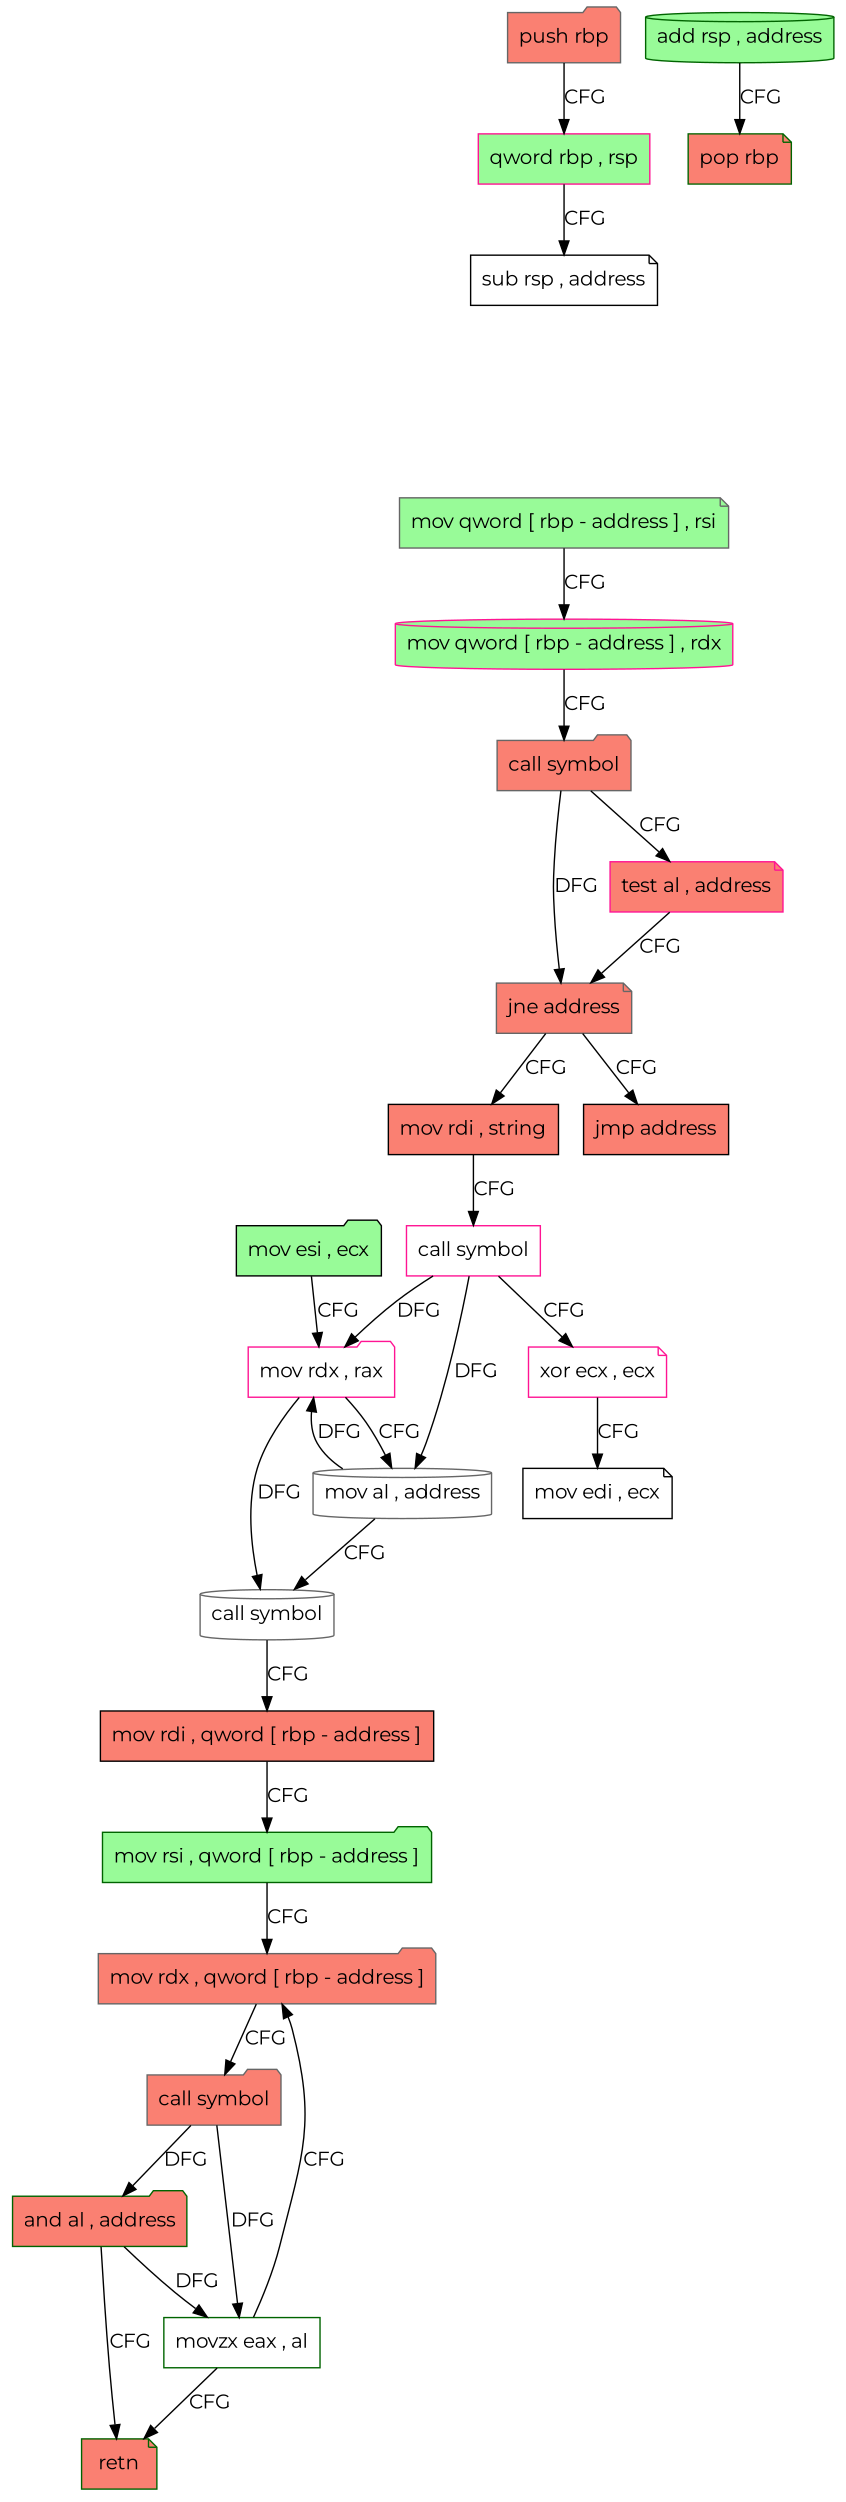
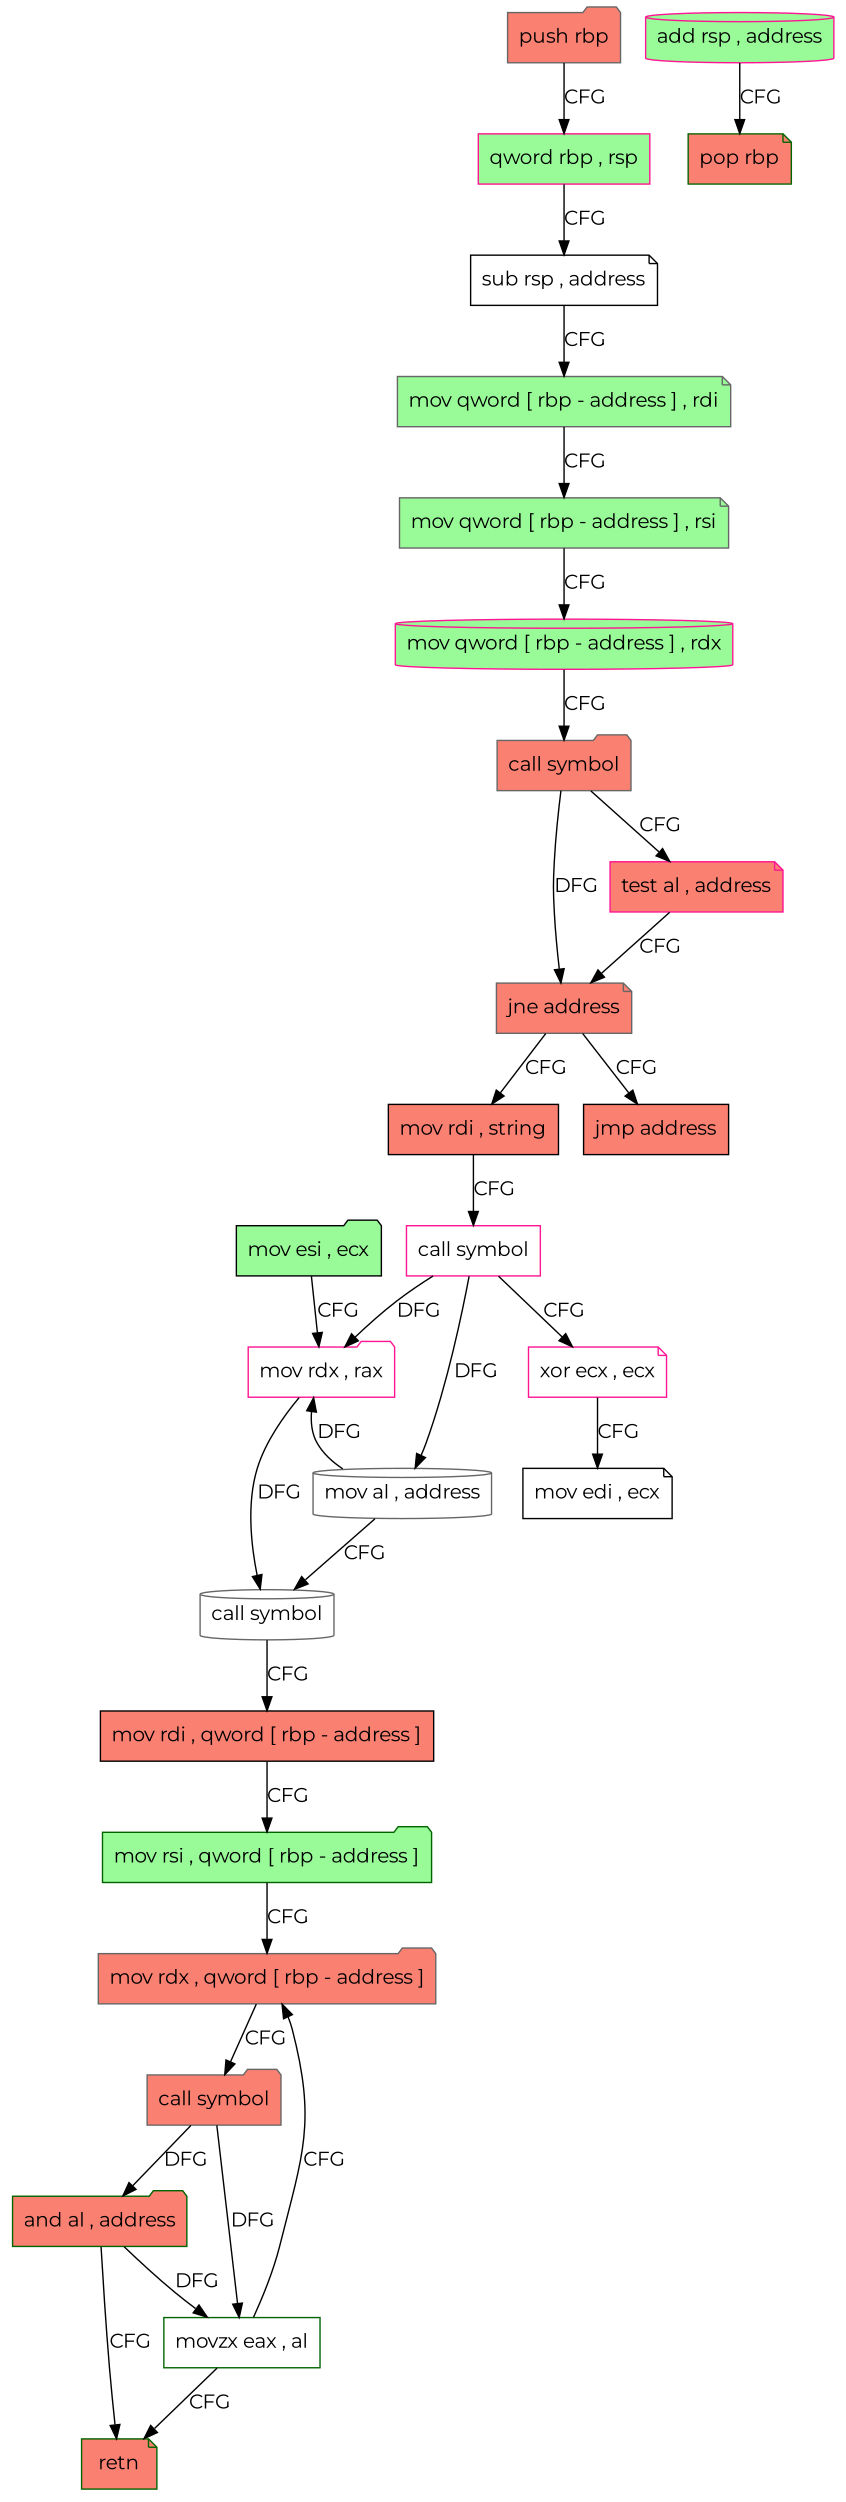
  digraph {
    fontname=Montserrat
    node [color=gray40 fillcolor=salmon fontname=Montserrat shape=note style=filled]
    edge [fontname=Montserrat]
    n1 [label="push rbp" shape=folder]
    n2 [color=deeppink fillcolor=palegreen label="qword rbp , rsp" shape=box]
    n3 [color=black fillcolor=white label="sub rsp , address"]
+   n4 [fillcolor=palegreen label="mov qword [ rbp - address ] , rdi"]
    n5 [fillcolor=palegreen label="mov qword [ rbp - address ] , rsi"]
    n6 [color=deeppink fillcolor=palegreen label="mov qword [ rbp - address ] , rdx" shape=cylinder]
    n7 [label="call symbol" shape=folder]
    n8 [color=deeppink label="test al , address"]
    n9 [label="jne address"]
    n10 [color=black label="mov rdi , string" shape=box]
    n11 [color=black label="jmp address" shape=box]
    n12 [color=deeppink fillcolor=white label="call symbol" shape=box]
    n13 [color=deeppink fillcolor=white label="xor ecx , ecx"]
    n14 [color=deeppink fillcolor=white label="mov rdx , rax" shape=folder]
    n15 [fillcolor=white label="mov al , address" shape=cylinder]
    n16 [color=black label="mov rdi , qword [ rbp - address ]" shape=box]
    n17 [color=darkgreen fillcolor=palegreen label="mov rsi , qword [ rbp - address ]" shape=folder]
    n18 [color=black fillcolor=white label="mov edi , ecx"]
    n19 [fillcolor=white label="call symbol" shape=cylinder]
    n20 [color=black fillcolor=palegreen label="mov esi , ecx" shape=folder]
    n21 [label="mov rdx , qword [ rbp - address ]" shape=folder]
    n22 [label="call symbol" shape=folder]
    n23 [color=darkgreen label="and al , address" shape=folder]
    n24 [color=darkgreen fillcolor=white label="movzx eax , al" shape=box]
    n25 [color=darkgreen label=retn]
-   n26 [color=darkgreen fillcolor=palegreen label="add rsp , address" shape=cylinder]
+   n26 [color=deeppink fillcolor=palegreen label="add rsp , address" shape=cylinder]
    n27 [color=darkgreen label="pop rbp"]
    n1 -> n2 [label=CFG]
    n2 -> n3 [label=CFG]
+   n3 -> n4 [label=CFG]
+   n4 -> n5 [label=CFG]
    n5 -> n6 [label=CFG]
    n6 -> n7 [label=CFG]
    n7 -> n8 [label=CFG]
    n7 -> n9 [label=DFG]
    n8 -> n9 [label=CFG]
    n9 -> n10 [label=CFG]
    n9 -> n11 [label=CFG]
    n10 -> n12 [label=CFG]
    n12 -> n13 [label=CFG]
    n12 -> n14 [label=DFG]
    n12 -> n15 [label=DFG]
    n13 -> n18 [label=CFG]
-   n14 -> n15 [label=CFG]
    n14 -> n19 [label=DFG]
    n15 -> n14 [label=DFG]
    n15 -> n19 [label=CFG]
    n16 -> n17 [label=CFG]
    n17 -> n21 [label=CFG]
    n19 -> n16 [label=CFG]
    n20 -> n14 [label=CFG]
    n21 -> n22 [label=CFG]
    n22 -> n23 [label=DFG]
    n22 -> n24 [label=DFG]
    n23 -> n24 [label=DFG]
    n23 -> n25 [label=CFG]
    n24 -> n21 [label=CFG]
    n24 -> n25 [label=CFG]
    n26 -> n27 [label=CFG]
  }
